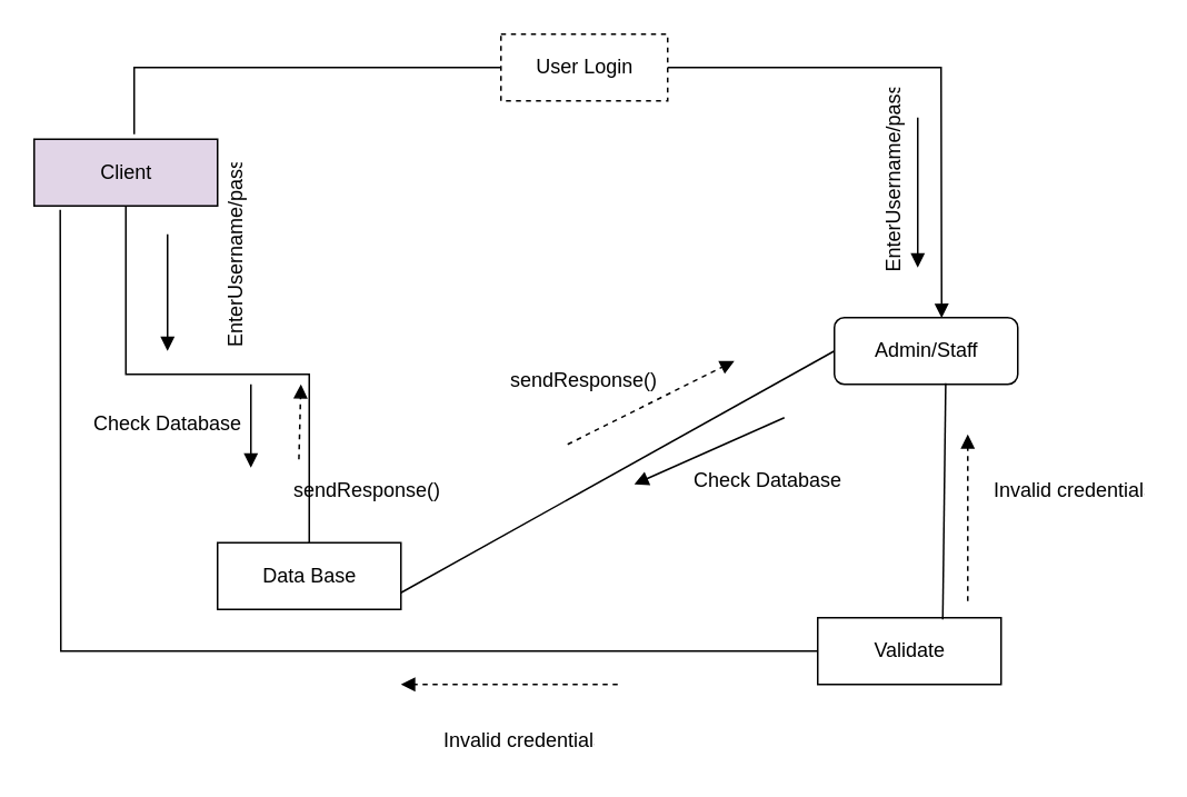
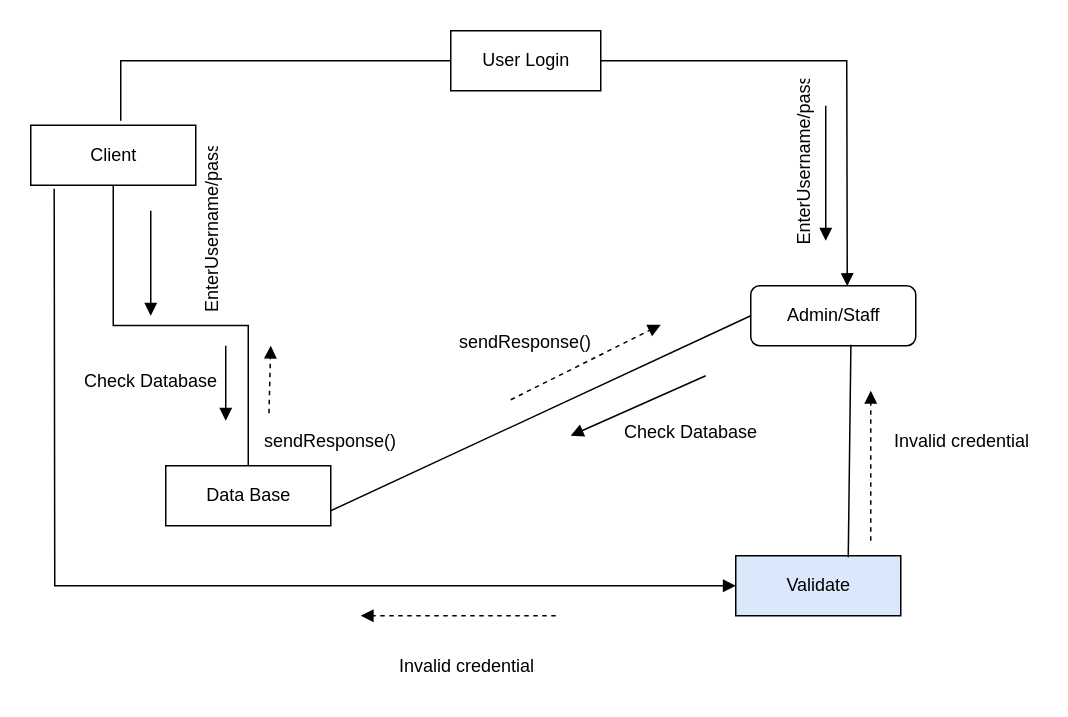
  <mxCell id="0" />
  <mxCell id="1" parent="0" />
  <mxCell id="2" value="EnterUsername/password&#10;" style="text;strokeColor=none;fillColor=none;align=left;verticalAlign=top;spacingLeft=4;spacingRight=4;overflow=hidden;rotatable=0;points=[[0,0.5],[1,0.5]];portConstraint=eastwest;flipH=1;flipV=0;rotation=270;" vertex="1" parent="1"><mxGeometry x="475" y="95" width="120" height="26" as="geometry" /></mxCell>
- <mxCell id="3" value="User Login" style="html=1;fillColor=#FFFFFF;dashed=1;" vertex="1" parent="1"><mxGeometry x="300" y="20" width="100" height="40" as="geometry" /></mxCell>
+ <mxCell id="3" value="User Login" style="html=1;fillColor=#FFFFFF;" vertex="1" parent="1"><mxGeometry x="300" y="20" width="100" height="40" as="geometry" /></mxCell>
  <mxCell id="4" style="edgeStyle=orthogonalEdgeStyle;rounded=0;orthogonalLoop=1;jettySize=auto;html=1;entryX=0.5;entryY=0;entryDx=0;entryDy=0;endArrow=none;" edge="1" parent="1" source="5" target="7"><mxGeometry relative="1" as="geometry" /></mxCell>
- <mxCell id="5" value="Client" style="html=1;fillColor=#e1d5e7;" vertex="1" parent="1"><mxGeometry x="20" y="83" width="110" height="40" as="geometry" /></mxCell>
+ <mxCell id="5" value="Client" style="html=1;fillColor=#FFFFFF;" vertex="1" parent="1"><mxGeometry x="20" y="83" width="110" height="40" as="geometry" /></mxCell>
  <mxCell id="6" value="Admin/Staff" style="html=1;fillColor=#FFFFFF;rounded=1;" vertex="1" parent="1"><mxGeometry x="500" y="190" width="110" height="40" as="geometry" /></mxCell>
- <mxCell id="7" value="Data Base" style="html=1;fillColor=#FFFFFF;" vertex="1" parent="1"><mxGeometry x="130" y="325" width="110" height="40" as="geometry" /></mxCell>
- <mxCell id="8" value="Validate" style="html=1;fillColor=#FFFFFF;" vertex="1" parent="1"><mxGeometry x="490" y="370" width="110" height="40" as="geometry" /></mxCell>
+ <mxCell id="7" value="Data Base" style="html=1;fillColor=#FFFFFF;" vertex="1" parent="1"><mxGeometry x="110" y="310" width="110" height="40" as="geometry" /></mxCell>
+ <mxCell id="8" value="Validate" style="html=1;fillColor=#dae8fc;" vertex="1" parent="1"><mxGeometry x="490" y="370" width="110" height="40" as="geometry" /></mxCell>
  <mxCell id="9" value="" style="endArrow=block;endFill=1;endSize=6;html=1;" edge="1" parent="1"><mxGeometry width="100" relative="1" as="geometry"><mxPoint x="550" y="70" as="sourcePoint" /><mxPoint x="550" y="160" as="targetPoint" /></mxGeometry></mxCell>
  <mxCell id="10" value="EnterUsername/password&#10;" style="text;strokeColor=none;fillColor=none;align=left;verticalAlign=top;spacingLeft=4;spacingRight=4;overflow=hidden;rotatable=0;points=[[0,0.5],[1,0.5]];portConstraint=eastwest;flipH=1;flipV=0;rotation=270;" vertex="1" parent="1"><mxGeometry x="80" y="140" width="120" height="26" as="geometry" /></mxCell>
  <mxCell id="11" value="" style="endArrow=block;endFill=1;endSize=6;html=1;" edge="1" parent="1"><mxGeometry width="100" relative="1" as="geometry"><mxPoint x="100" y="140" as="sourcePoint" /><mxPoint x="100" y="210" as="targetPoint" /><Array as="points" /></mxGeometry></mxCell>
  <mxCell id="12" value="" style="endArrow=block;endFill=1;endSize=6;html=1;" edge="1" parent="1"><mxGeometry width="100" relative="1" as="geometry"><mxPoint x="150" y="230" as="sourcePoint" /><mxPoint x="150" y="280" as="targetPoint" /></mxGeometry></mxCell>
  <mxCell id="13" value="" style="endArrow=block;endFill=1;endSize=6;html=1;" edge="1" parent="1"><mxGeometry width="100" relative="1" as="geometry"><mxPoint x="470" y="250" as="sourcePoint" /><mxPoint x="380" y="290" as="targetPoint" /><Array as="points" /></mxGeometry></mxCell>
  <mxCell id="14" value="Check Database" style="text;strokeColor=none;fillColor=none;align=left;verticalAlign=top;spacingLeft=4;spacingRight=4;overflow=hidden;rotatable=0;points=[[0,0.5],[1,0.5]];portConstraint=eastwest;" vertex="1" parent="1"><mxGeometry x="50" y="240" width="100" height="26" as="geometry" /></mxCell>
  <mxCell id="15" value="Check Database" style="text;strokeColor=none;fillColor=none;align=left;verticalAlign=top;spacingLeft=4;spacingRight=4;overflow=hidden;rotatable=0;points=[[0,0.5],[1,0.5]];portConstraint=eastwest;" vertex="1" parent="1"><mxGeometry x="410" y="274" width="100" height="26" as="geometry" /></mxCell>
  <mxCell id="16" value="sendResponse()" style="text;strokeColor=none;fillColor=none;align=left;verticalAlign=top;spacingLeft=4;spacingRight=4;overflow=hidden;rotatable=0;points=[[0,0.5],[1,0.5]];portConstraint=eastwest;" vertex="1" parent="1"><mxGeometry x="300" y="214" width="100" height="26" as="geometry" /></mxCell>
  <mxCell id="17" value="sendResponse()" style="text;strokeColor=none;fillColor=none;align=left;verticalAlign=top;spacingLeft=4;spacingRight=4;overflow=hidden;rotatable=0;points=[[0,0.5],[1,0.5]];portConstraint=eastwest;" vertex="1" parent="1"><mxGeometry x="170" y="280" width="100" height="26" as="geometry" /></mxCell>
  <mxCell id="18" value="Invalid credentials" style="text;strokeColor=none;fillColor=none;align=left;verticalAlign=top;spacingLeft=4;spacingRight=4;overflow=hidden;rotatable=0;points=[[0,0.5],[1,0.5]];portConstraint=eastwest;" vertex="1" parent="1"><mxGeometry x="590" y="280" width="100" height="26" as="geometry" /></mxCell>
  <mxCell id="19" value="Invalid credentials" style="text;strokeColor=none;fillColor=none;align=left;verticalAlign=top;spacingLeft=4;spacingRight=4;overflow=hidden;rotatable=0;points=[[0,0.5],[1,0.5]];portConstraint=eastwest;" vertex="1" parent="1"><mxGeometry x="260" y="430" width="100" height="26" as="geometry" /></mxCell>
  <mxCell id="20" value="" style="endArrow=block;endFill=1;endSize=6;html=1;dashed=1;" edge="1" parent="1"><mxGeometry width="100" relative="1" as="geometry"><mxPoint x="340" y="266" as="sourcePoint" /><mxPoint x="440" y="216" as="targetPoint" /></mxGeometry></mxCell>
  <mxCell id="21" value="" style="endArrow=block;endFill=1;endSize=6;html=1;dashed=1;exitX=0.088;exitY=-0.192;exitDx=0;exitDy=0;exitPerimeter=0;" edge="1" parent="1" source="17"><mxGeometry width="100" relative="1" as="geometry"><mxPoint x="350" y="280" as="sourcePoint" /><mxPoint x="180" y="230" as="targetPoint" /></mxGeometry></mxCell>
  <mxCell id="22" value="" style="endArrow=block;endFill=1;endSize=6;html=1;dashed=1;" edge="1" parent="1"><mxGeometry width="100" relative="1" as="geometry"><mxPoint x="370" y="410" as="sourcePoint" /><mxPoint x="240" y="410" as="targetPoint" /></mxGeometry></mxCell>
  <mxCell id="23" value="" style="endArrow=block;endFill=1;endSize=6;html=1;dashed=1;" edge="1" parent="1"><mxGeometry width="100" relative="1" as="geometry"><mxPoint x="580" y="360" as="sourcePoint" /><mxPoint x="580" y="260" as="targetPoint" /></mxGeometry></mxCell>
  <mxCell id="24" value="" style="endArrow=block;html=1;rounded=0;exitX=1;exitY=0.5;exitDx=0;exitDy=0;entryX=0.585;entryY=0.005;entryDx=0;entryDy=0;entryPerimeter=0;" edge="1" parent="1" source="3" target="6"><mxGeometry relative="1" as="geometry"><mxPoint x="290" y="220" as="sourcePoint" /><mxPoint x="570" y="40" as="targetPoint" /><Array as="points"><mxPoint x="564" y="40" /></Array></mxGeometry></mxCell>
  <mxCell id="25" value="" style="endArrow=none;html=1;rounded=0;exitX=0.607;exitY=0.985;exitDx=0;exitDy=0;exitPerimeter=0;" edge="1" parent="1" source="6"><mxGeometry relative="1" as="geometry"><mxPoint x="575.23" y="240.2" as="sourcePoint" /><mxPoint x="565" y="371" as="targetPoint" /><Array as="points" /></mxGeometry></mxCell>
  <mxCell id="26" value="" style="endArrow=none;html=1;rounded=0;exitX=1;exitY=0.75;exitDx=0;exitDy=0;entryX=0;entryY=0.5;entryDx=0;entryDy=0;" edge="1" parent="1" source="7" target="6"><mxGeometry relative="1" as="geometry"><mxPoint x="576.77" y="239.4" as="sourcePoint" /><mxPoint x="575" y="381" as="targetPoint" /><Array as="points" /></mxGeometry></mxCell>
- <mxCell id="27" value="" style="endArrow=none;html=1;rounded=0;entryX=0;entryY=0.5;entryDx=0;entryDy=0;exitX=0.142;exitY=1.06;exitDx=0;exitDy=0;exitPerimeter=0;" edge="1" parent="1" source="5" target="8"><mxGeometry relative="1" as="geometry"><mxPoint x="20" y="390" as="sourcePoint" /><mxPoint x="510" y="220" as="targetPoint" /><Array as="points"><mxPoint x="36" y="390" /></Array></mxGeometry></mxCell>
+ <mxCell id="27" value="" style="endArrow=block;html=1;rounded=0;entryX=0;entryY=0.5;entryDx=0;entryDy=0;exitX=0.142;exitY=1.06;exitDx=0;exitDy=0;exitPerimeter=0;" edge="1" parent="1" source="5" target="8"><mxGeometry relative="1" as="geometry"><mxPoint x="20" y="390" as="sourcePoint" /><mxPoint x="510" y="220" as="targetPoint" /><Array as="points"><mxPoint x="36" y="390" /></Array></mxGeometry></mxCell>
  <mxCell id="28" value="" style="endArrow=none;html=1;rounded=0;exitX=0;exitY=0.5;exitDx=0;exitDy=0;" edge="1" parent="1" source="3"><mxGeometry relative="1" as="geometry"><mxPoint x="576.77" y="239.4" as="sourcePoint" /><mxPoint x="80" y="80" as="targetPoint" /><Array as="points"><mxPoint x="80" y="40" /></Array></mxGeometry></mxCell>
